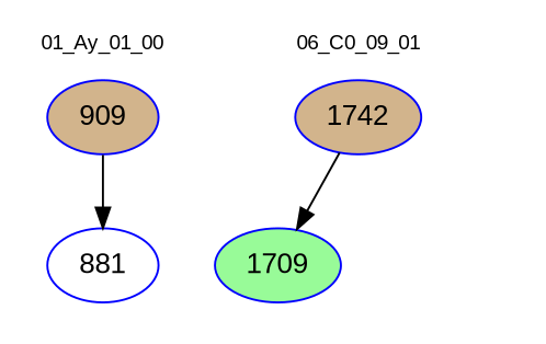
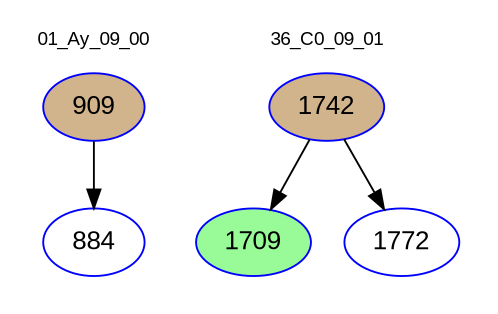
  digraph {
    fontname="Liberation Sans"
    node [color=blue fillcolor=tan fontname="Liberation Sans" style=filled]
    edge [color=black fontname="Liberation Sans"]
    n1 [label=909]
-   n2 [fillcolor=white label=881]
+   n2 [fillcolor=white label=884]
    n3 [label=1742]
    n4 [fillcolor=palegreen label=1709]
+   n5 [fillcolor=white label=1772]
    subgraph cluster_1 {
      color=white
      fontsize=10
-     label="01_Ay_01_00"
+     label="01_Ay_09_00"
      n1
      n2
    }
    subgraph cluster_2 {
      color=white
      fontsize=10
-     label="06_C0_09_01"
+     label="36_C0_09_01"
      n3
      n4
+     n5
    }
    n1 -> n2
    n3 -> n4
+   n3 -> n5
  }
